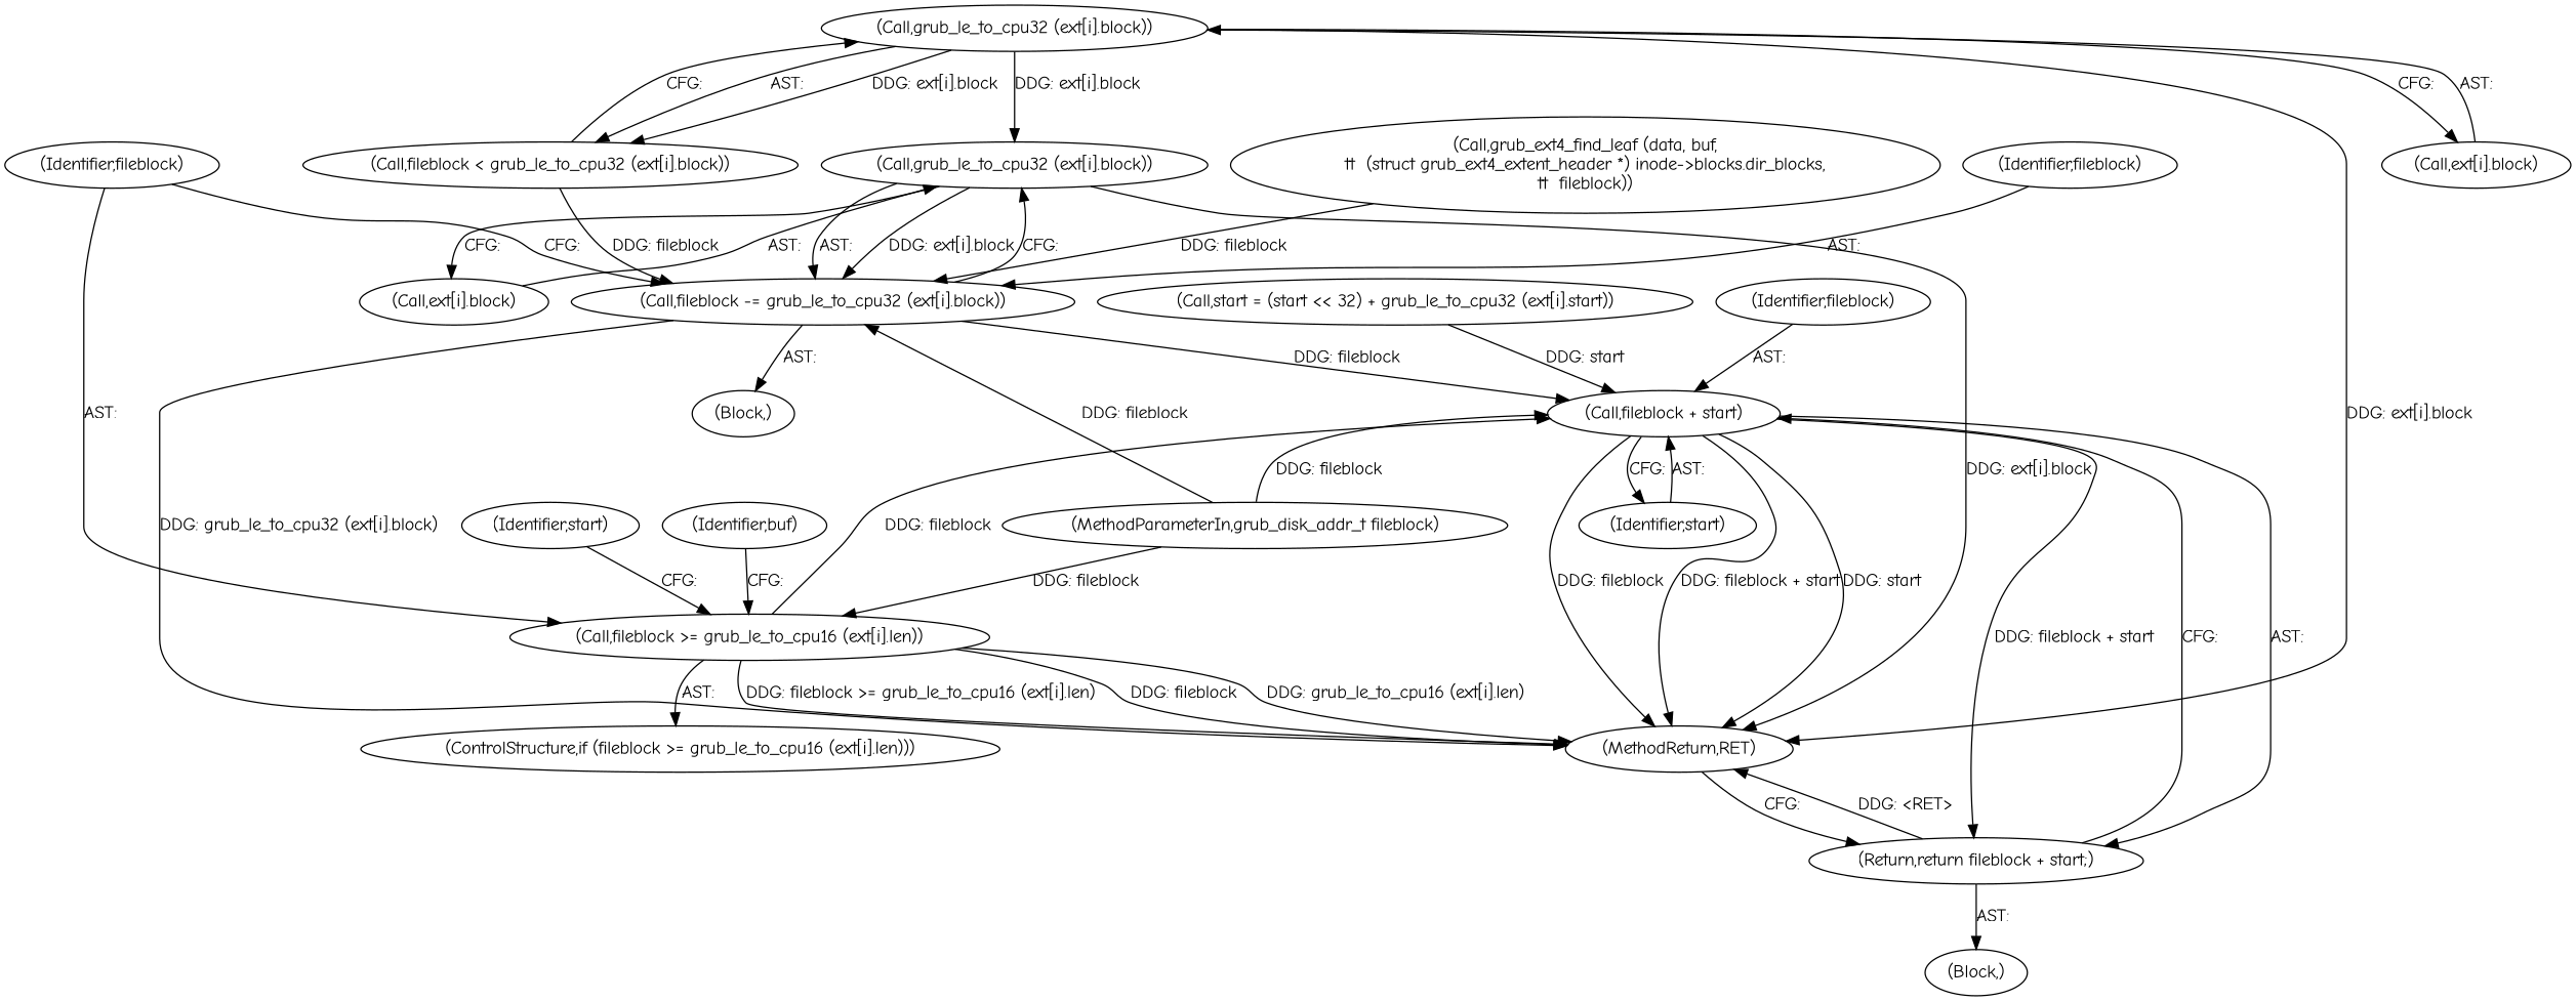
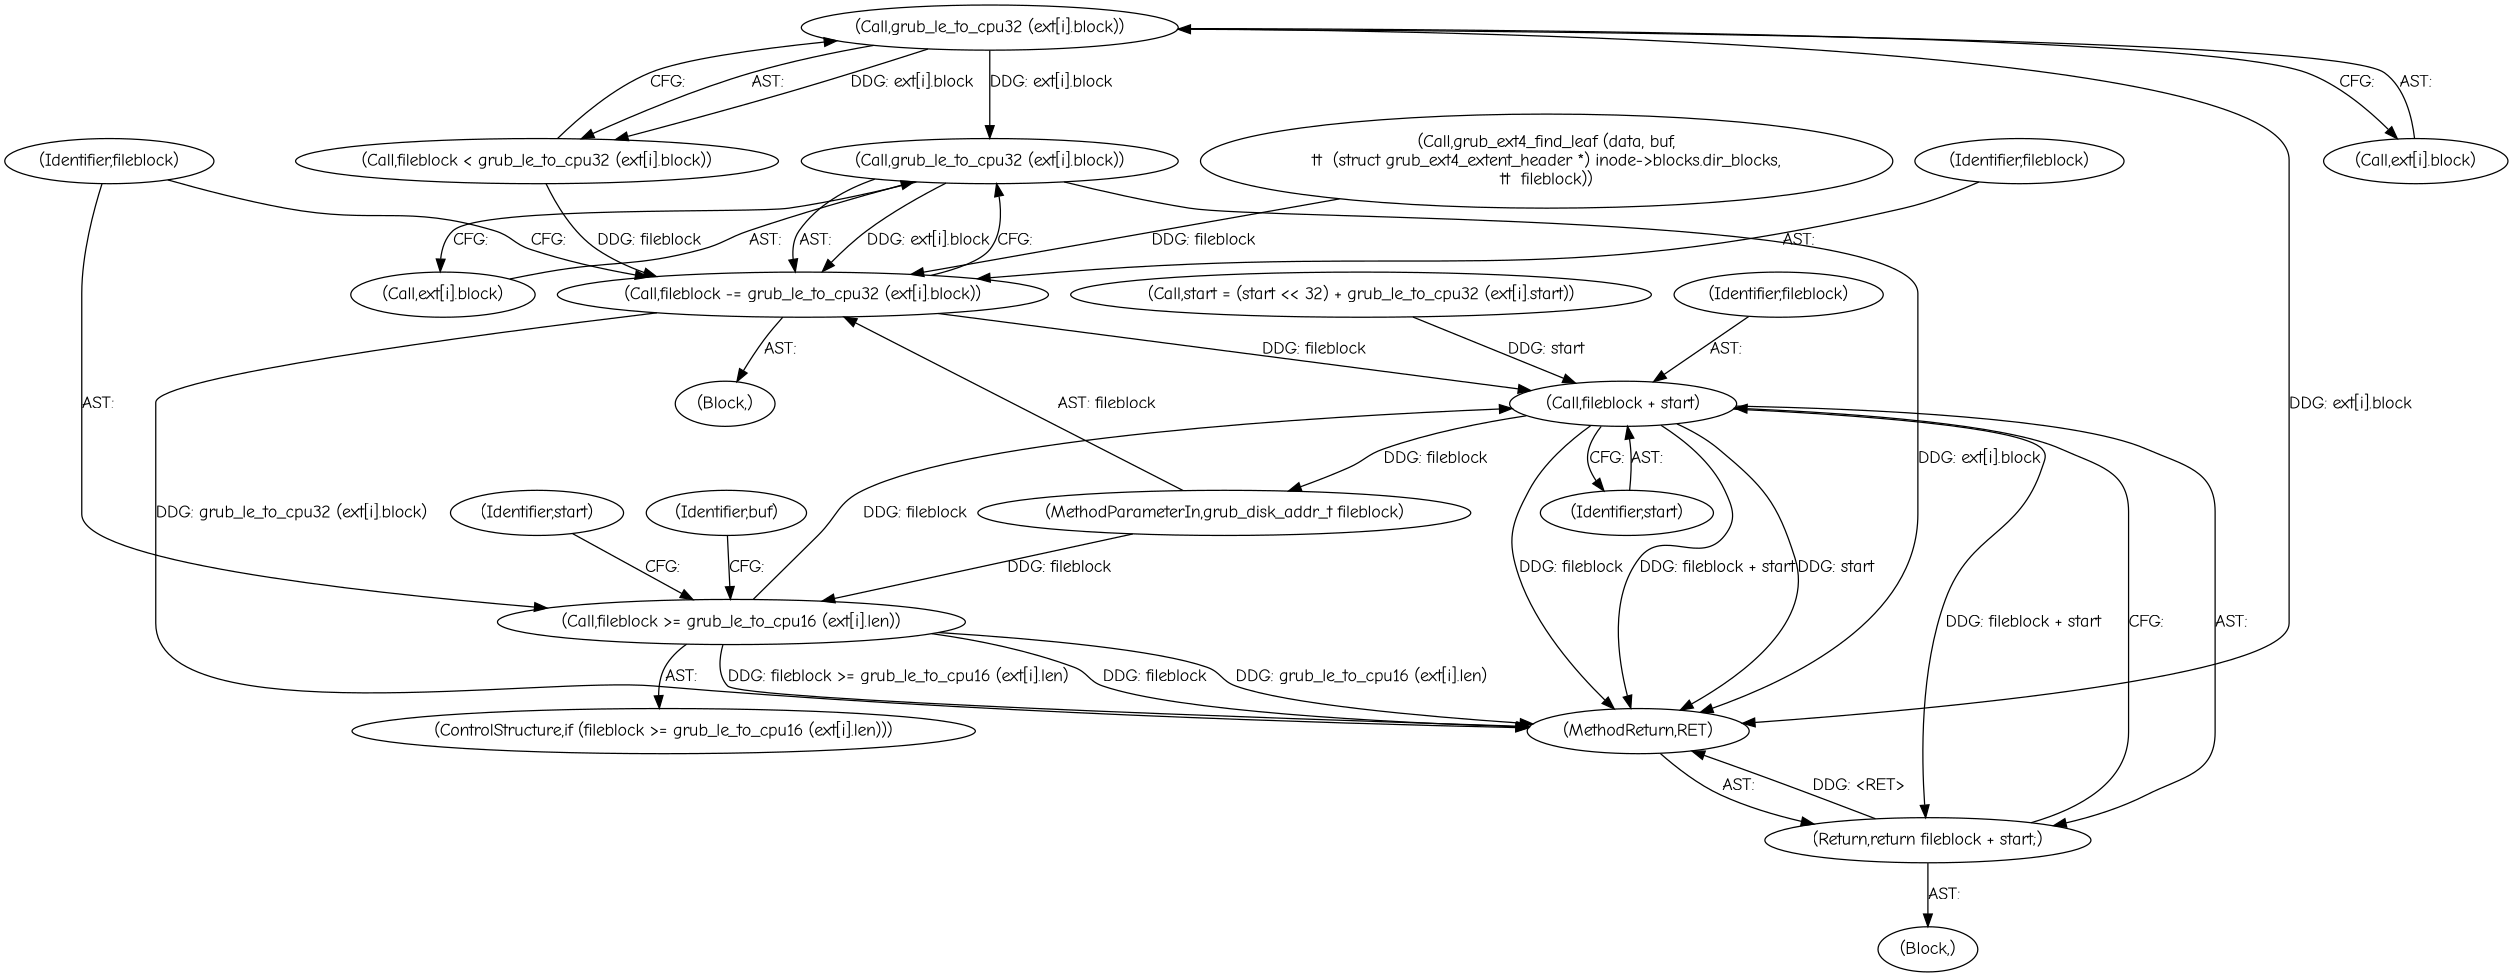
  digraph {
    fontname="Comic Neue"
    node [fontname="Comic Neue"]
    edge [fontname="Comic Neue"]
    n1 [label="(Call,grub_le_to_cpu32 (ext[i].block))"]
    n2 [label="(Call,fileblock -= grub_le_to_cpu32 (ext[i].block))"]
    n3 [label="(Call,ext[i].block)"]
    n4 [label="(MethodReturn,RET)"]
    n5 [label="(Block,)"]
    n6 [label="(Call,fileblock + start)"]
    n7 [label="(Return,return fileblock + start;)"]
    n8 [label="(Call,grub_le_to_cpu32 (ext[i].block))"]
    n9 [label="(Call,ext[i].block)"]
    n10 [label="(Call,fileblock < grub_le_to_cpu32 (ext[i].block))"]
    n11 [label="(Call,fileblock >= grub_le_to_cpu16 (ext[i].len))"]
    n12 [label="(ControlStructure,if (fileblock >= grub_le_to_cpu16 (ext[i].len)))"]
    n13 [label="(Identifier,start)"]
    n14 [label="(Block,)"]
    n15 [label="(Call,start = (start << 32) + grub_le_to_cpu32 (ext[i].start))"]
    n16 [label="(Identifier,start)"]
    n17 [label="(Call,grub_ext4_find_leaf (data, buf,\n\t\t  (struct grub_ext4_extent_header *) inode->blocks.dir_blocks,\n\t\t  fileblock))"]
    n18 [label="(Identifier,buf)"]
    n19 [label="(MethodParameterIn,grub_disk_addr_t fileblock)"]
    n20 [label="(Identifier,fileblock)"]
    n21 [label="(Identifier,fileblock)"]
    n22 [label="(Identifier,fileblock)"]
    n1 -> n2 [label="AST: "]
    n1 -> n2 [label="DDG: ext[i].block"]
    n1 -> n3 [label="CFG: "]
    n1 -> n4 [label="DDG: ext[i].block"]
    n2 -> n1 [label="CFG: "]
    n2 -> n4 [label="DDG: grub_le_to_cpu32 (ext[i].block)"]
    n2 -> n5 [label="AST: "]
    n2 -> n6 [label="DDG: fileblock"]
    n3 -> n1 [label="AST: "]
-   n4 -> n7 [label="CFG: "]
+   n4 -> n7 [label="AST: "]
    n6 -> n4 [label="DDG: fileblock + start"]
    n6 -> n4 [label="DDG: fileblock"]
    n6 -> n4 [label="DDG: start"]
    n6 -> n7 [label="AST: "]
    n6 -> n7 [label="DDG: fileblock + start"]
    n6 -> n13 [label="CFG: "]
    n7 -> n4 [label="DDG: <RET>"]
    n7 -> n6 [label="CFG: "]
    n7 -> n14 [label="AST: "]
    n8 -> n1 [label="DDG: ext[i].block"]
    n8 -> n4 [label="DDG: ext[i].block"]
    n8 -> n9 [label="CFG: "]
    n8 -> n10 [label="AST: "]
    n8 -> n10 [label="DDG: ext[i].block"]
    n9 -> n8 [label="AST: "]
    n10 -> n2 [label="DDG: fileblock"]
    n10 -> n8 [label="CFG: "]
    n11 -> n4 [label="DDG: fileblock"]
    n11 -> n4 [label="DDG: grub_le_to_cpu16 (ext[i].len)"]
    n11 -> n4 [label="DDG: fileblock >= grub_le_to_cpu16 (ext[i].len)"]
    n11 -> n6 [label="DDG: fileblock"]
    n11 -> n12 [label="AST: "]
    n13 -> n6 [label="AST: "]
    n15 -> n6 [label="DDG: start"]
    n16 -> n11 [label="CFG: "]
    n17 -> n2 [label="DDG: fileblock"]
    n18 -> n11 [label="CFG: "]
-   n19 -> n2 [label="DDG: fileblock"]
-   n19 -> n6 [label="DDG: fileblock"]
+   n19 -> n2 [label="AST: fileblock"]
+   n6 -> n19 [label="DDG: fileblock"]
    n19 -> n11 [label="DDG: fileblock"]
    n20 -> n2 [label="CFG: "]
    n20 -> n11 [label="AST: "]
    n21 -> n2 [label="AST: "]
    n22 -> n6 [label="AST: "]
  }
